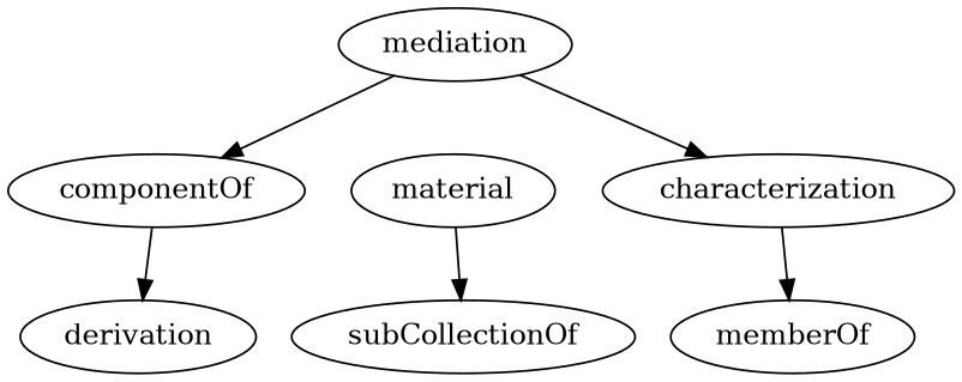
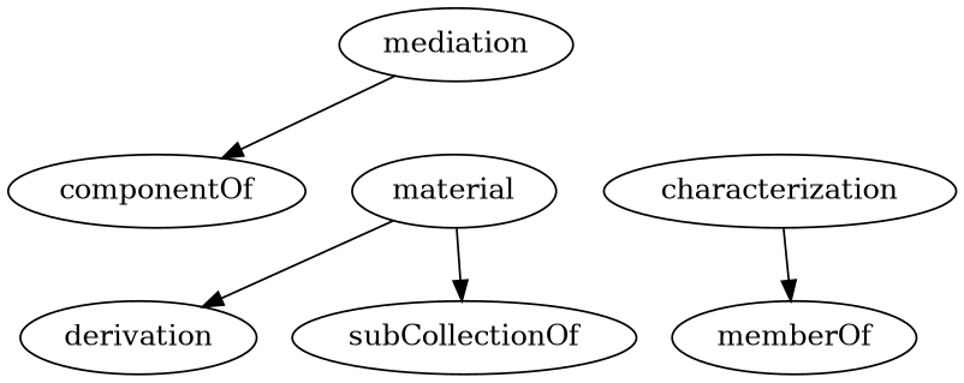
  strict digraph {
    material
    derivation
    subCollectionOf
    mediation
    componentOf
    characterization
    memberOf
-   componentOf -> derivation
+   material -> derivation
    material -> subCollectionOf
    mediation -> componentOf
-   mediation -> characterization
    characterization -> memberOf
  }
